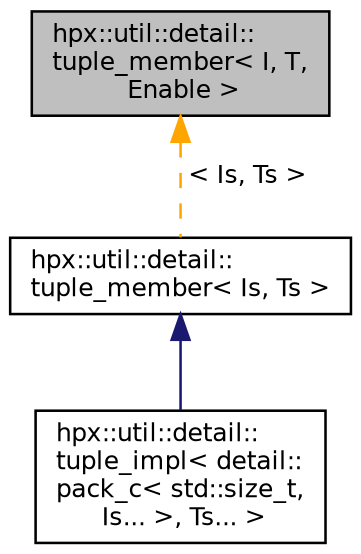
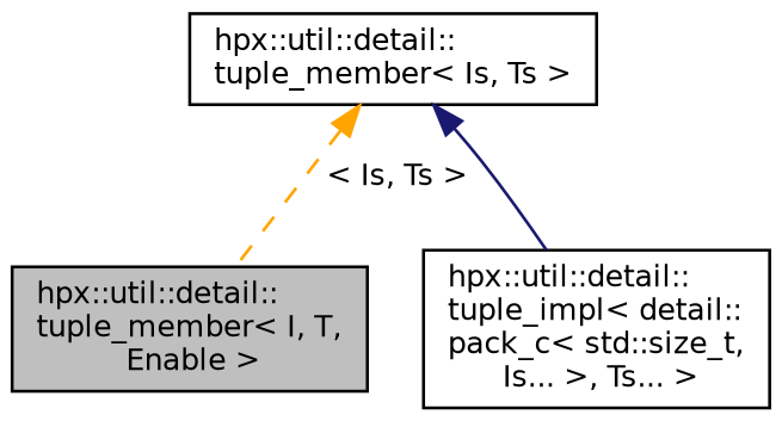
  digraph {
    node [color=black fillcolor=white fontname=Helvetica fontsize=10 shape=record style=filled]
    edge [dir=back fontname=Helvetica fontsize=10 labelfontname=Helvetica labelfontsize=10]
    n1 [fillcolor=grey75 fontcolor=black height=0.2 label="hpx::util::detail::\ltuple_member\< I, T,\l Enable \>" width=0.4]
    n2 [height=0.2 label="hpx::util::detail::\ltuple_member\< Is, Ts \>" width=0.4]
    n3 [height=0.2 label="hpx::util::detail::\ltuple_impl\< detail::\lpack_c\< std::size_t,\l Is... \>, Ts... \>" width=0.4]
-   n1 -> n2 [color=orange label=" \< Is, Ts \>" style=dashed]
+   n2 -> n1 [color=orange label=" \< Is, Ts \>" style=dashed]
    n2 -> n3 [color=midnightblue style=solid]
  }
